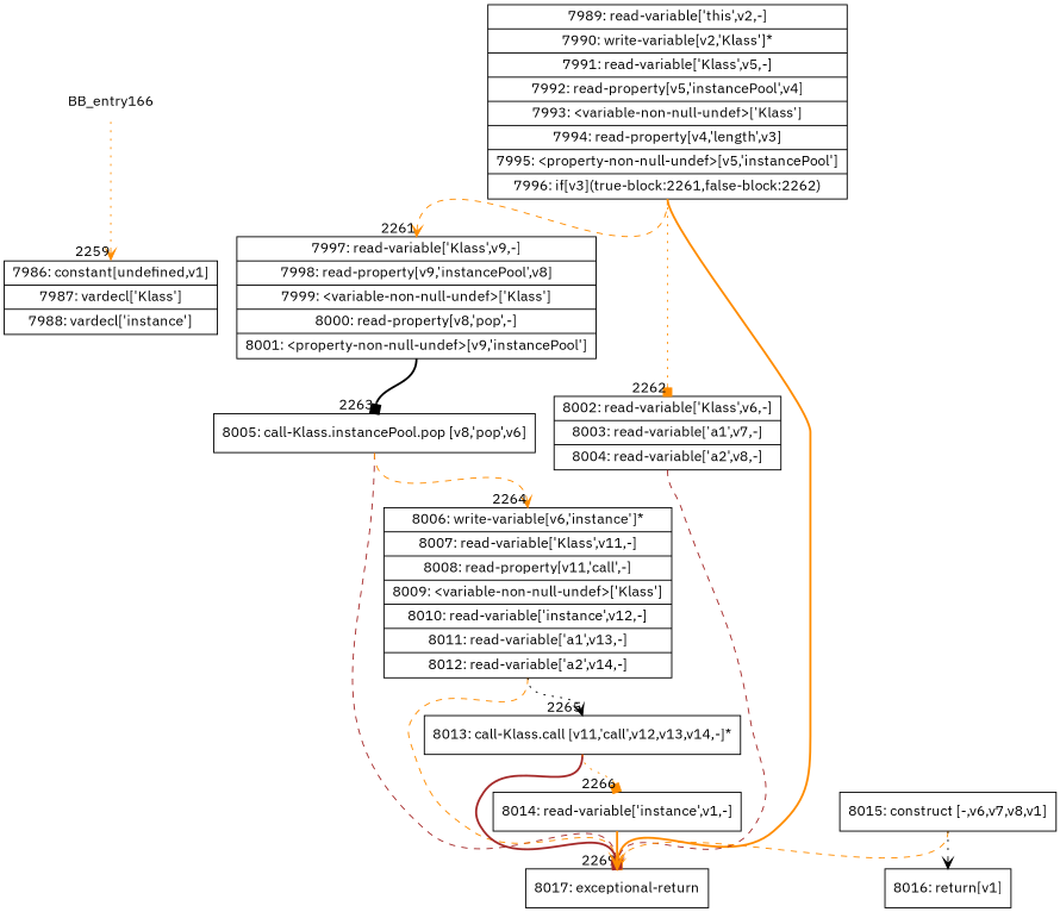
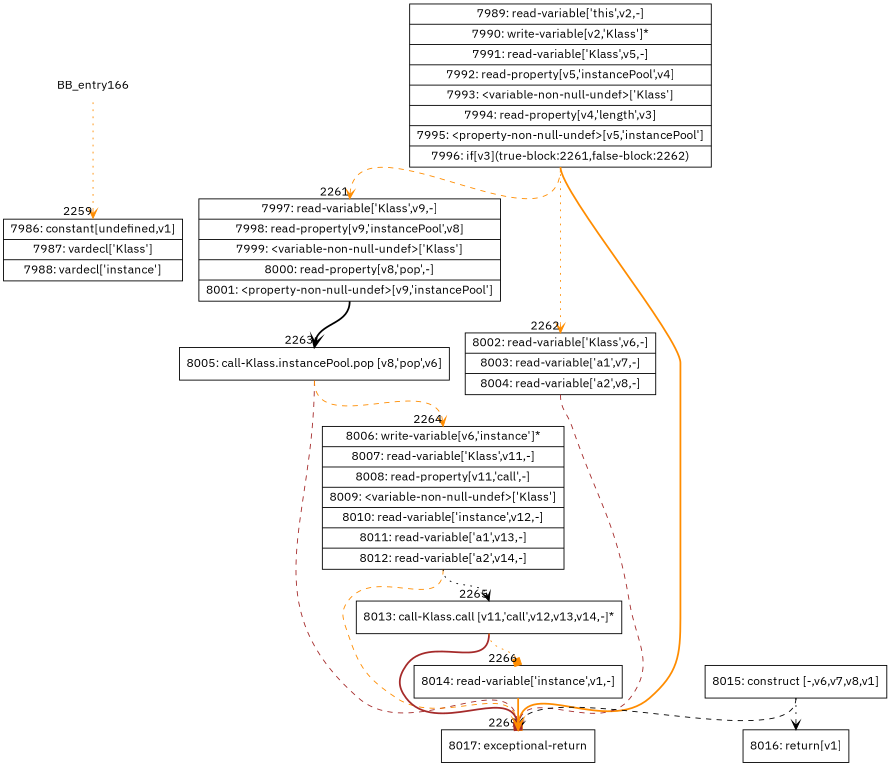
  digraph {
    fontname="IBM Plex Sans"
    rankdir=TD
    node [fontname="IBM Plex Sans" shape=record]
    edge [arrowhead=vee color=darkorange fontname="IBM Plex Sans" headport=n style=dashed tailport=s]
    n1 [label=BB_entry166 shape=none]
    n2 [label="{7986: constant[undefined,v1]|7987: vardecl['Klass']|7988: vardecl['instance']}"]
    n3 [label="{7989: read-variable['this',v2,-]|7990: write-variable[v2,'Klass']*|7991: read-variable['Klass',v5,-]|7992: read-property[v5,'instancePool',v4]|7993: \<variable-non-null-undef\>['Klass']|7994: read-property[v4,'length',v3]|7995: \<property-non-null-undef\>[v5,'instancePool']|7996: if[v3](true-block:2261,false-block:2262)}"]
    n4 [label="{7997: read-variable['Klass',v9,-]|7998: read-property[v9,'instancePool',v8]|7999: \<variable-non-null-undef\>['Klass']|8000: read-property[v8,'pop',-]|8001: \<property-non-null-undef\>[v9,'instancePool']}"]
    n5 [label="{8002: read-variable['Klass',v6,-]|8003: read-variable['a1',v7,-]|8004: read-variable['a2',v8,-]}"]
    n6 [label="{8017: exceptional-return}"]
    n7 [label="{8005: call-Klass.instancePool.pop [v8,'pop',v6]}"]
    n8 [label="{8006: write-variable[v6,'instance']*|8007: read-variable['Klass',v11,-]|8008: read-property[v11,'call',-]|8009: \<variable-non-null-undef\>['Klass']|8010: read-variable['instance',v12,-]|8011: read-variable['a1',v13,-]|8012: read-variable['a2',v14,-]}"]
    n9 [label="{8015: construct [-,v6,v7,v8,v1]}"]
    n10 [label="{8016: return[v1]}"]
    n11 [label="{8013: call-Klass.call [v11,'call',v12,v13,v14,-]*}"]
    n12 [label="{8014: read-variable['instance',v1,-]}"]
    n1 -> n2 [headlabel="    2259" style=dotted]
    n3 -> n4 [headlabel="      2261"]
-   n3 -> n5 [arrowhead=box headlabel="      2262" style=dotted]
+   n3 -> n5 [headlabel="      2262" style=dotted]
    n3 -> n6 [arrowhead=box headlabel="      2269" style=bold]
-   n4 -> n7 [arrowhead=box color=black headlabel="      2263" style=bold]
+   n4 -> n7 [color=black headlabel="      2263" style=bold]
    n5 -> n6 [color=brown]
    n7 -> n6 [arrowhead=box color=brown]
    n7 -> n8 [headlabel="      2264"]
    n8 -> n6 [arrowhead=box]
    n8 -> n11 [color=black headlabel="      2265" style=dotted]
-   n9 -> n6
+   n9 -> n6 [color=black]
    n9 -> n10 [color=black style=dotted]
    n11 -> n6 [arrowhead=box color=brown style=bold]
    n11 -> n12 [arrowhead=box headlabel="      2266" style=dotted]
    n12 -> n6 [style=bold]
  }
